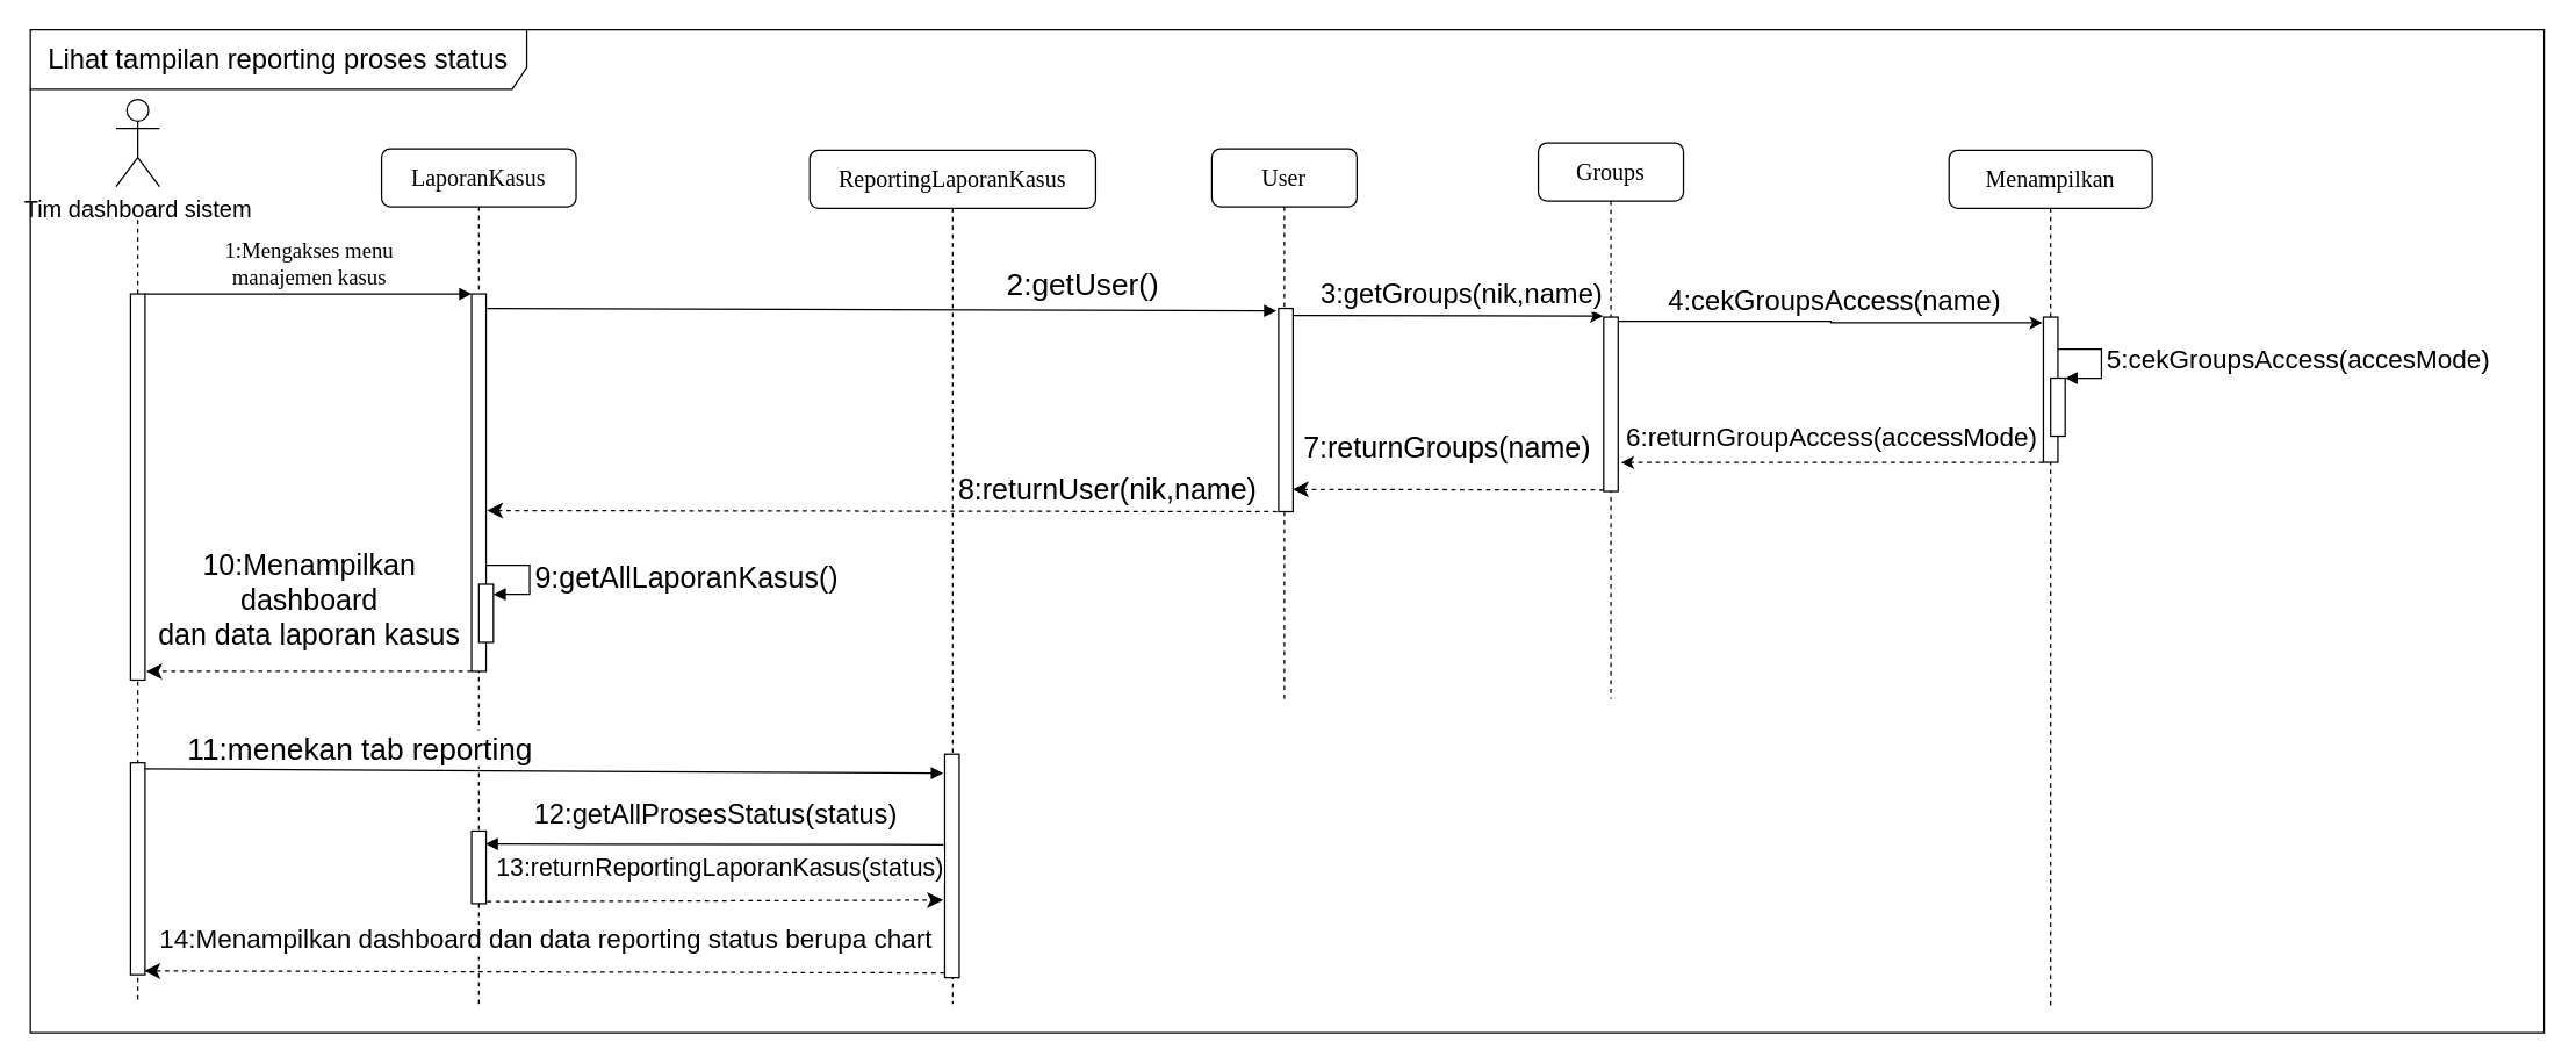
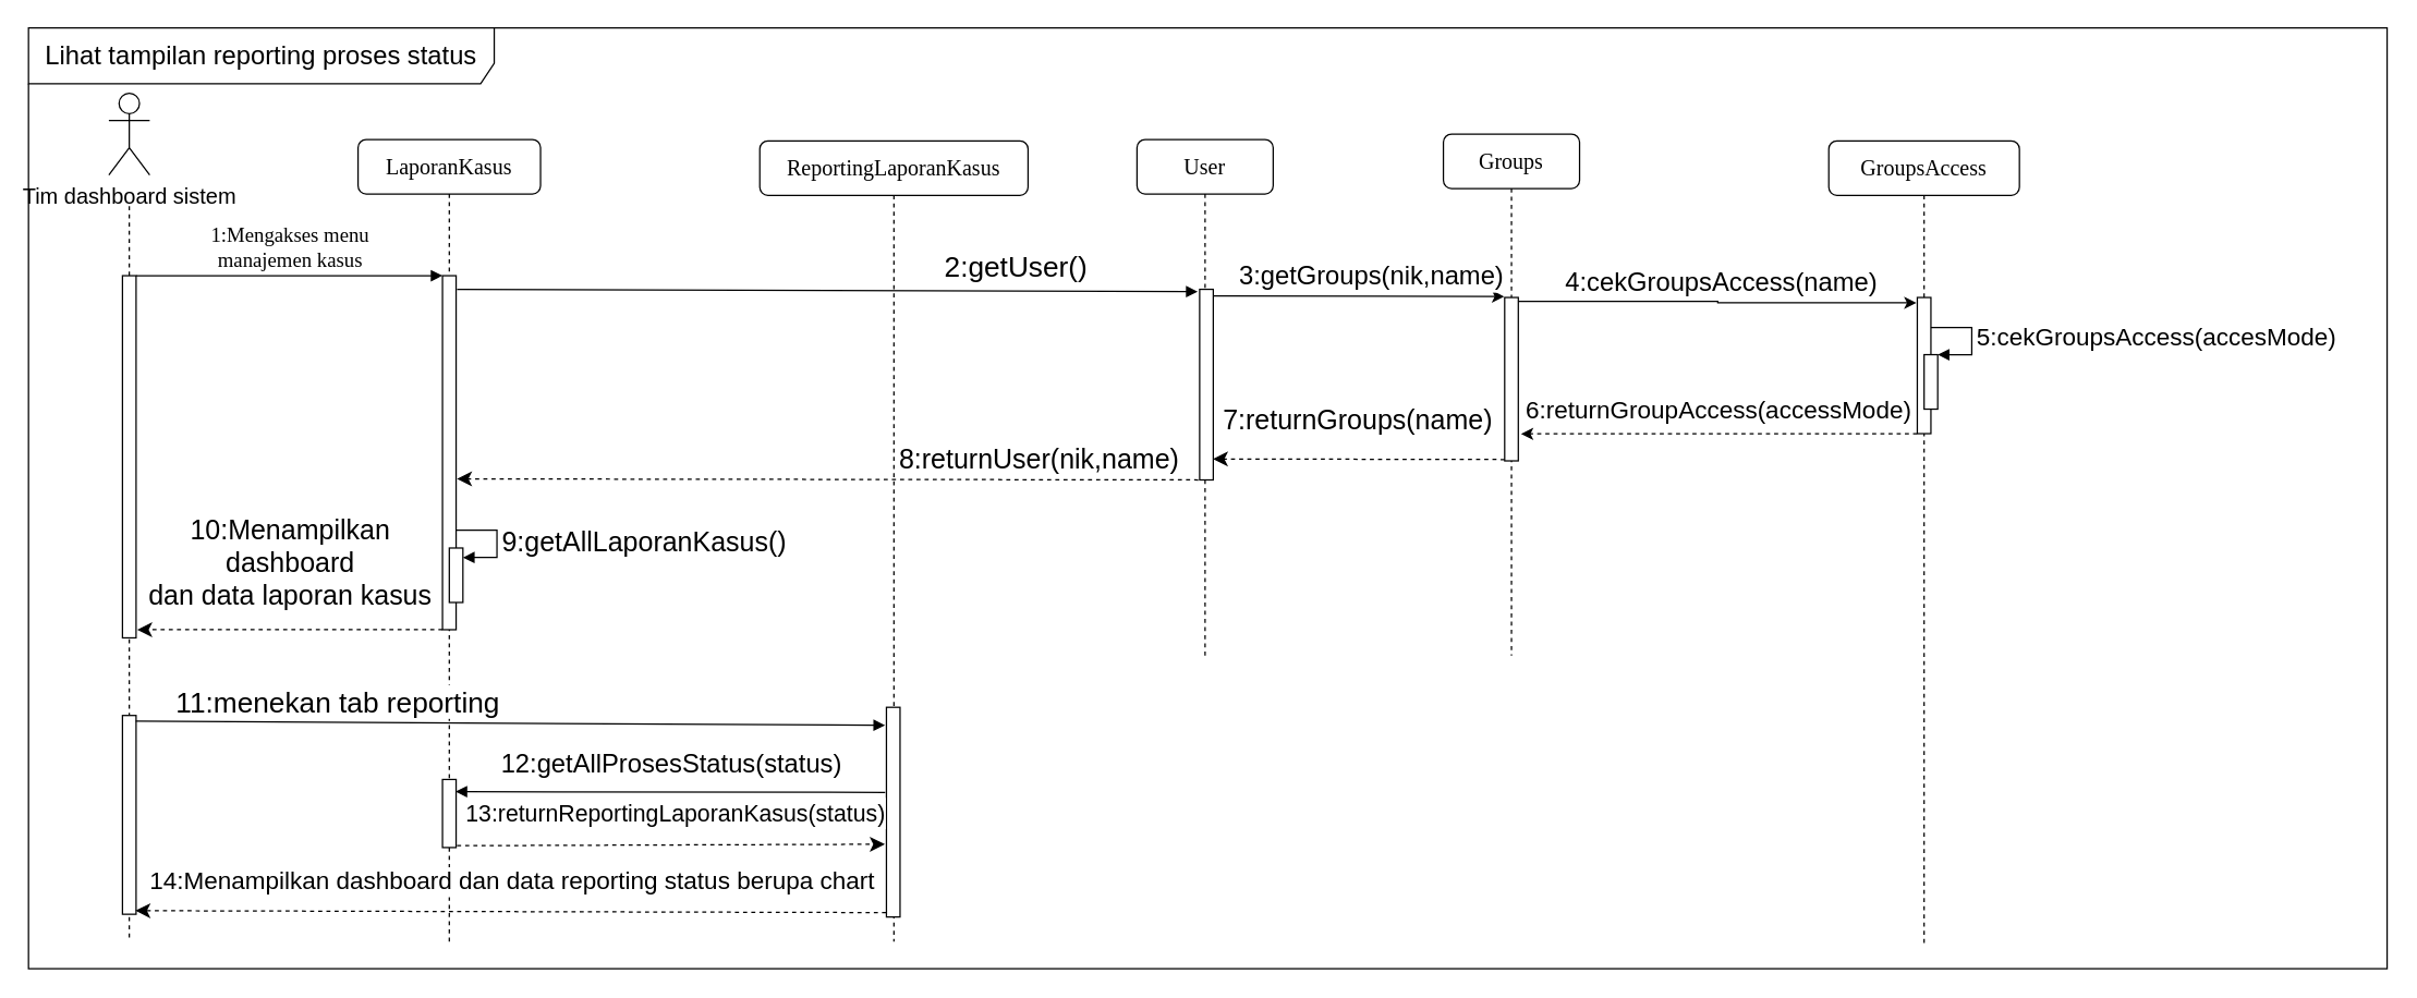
  <mxCell id="0" />
  <mxCell id="1" parent="0" />
  <mxCell id="2" value="&lt;font style=&quot;font-size: 19px;&quot;&gt;Lihat tampilan reporting proses status&lt;br&gt;&lt;/font&gt;" style="shape=umlFrame;whiteSpace=wrap;html=1;fontSize=13;width=342;height=41;" vertex="1" parent="1"><mxGeometry x="20" y="20" width="1732" height="691" as="geometry" /></mxCell>
  <mxCell id="3" value="&lt;font style=&quot;font-size: 16px;&quot;&gt;LaporanKasus&lt;/font&gt;" style="shape=umlLifeline;perimeter=lifelinePerimeter;whiteSpace=wrap;html=1;container=1;collapsible=0;recursiveResize=0;outlineConnect=0;rounded=1;shadow=0;comic=0;labelBackgroundColor=none;strokeWidth=1;fontFamily=Verdana;fontSize=12;align=center;" vertex="1" parent="1"><mxGeometry x="262" y="102" width="134" height="589" as="geometry" /></mxCell>
  <mxCell id="4" value="" style="html=1;points=[];perimeter=orthogonalPerimeter;rounded=0;shadow=0;comic=0;labelBackgroundColor=none;strokeWidth=1;fontFamily=Verdana;fontSize=12;align=center;" vertex="1" parent="3"><mxGeometry x="62" y="100" width="10" height="260" as="geometry" /></mxCell>
  <mxCell id="5" value="&lt;div&gt;&lt;font style=&quot;font-size: 20px;&quot;&gt;10:Menampilkan &lt;br&gt;&lt;/font&gt;&lt;/div&gt;&lt;div&gt;&lt;font style=&quot;font-size: 20px;&quot;&gt;dashboard &lt;/font&gt;&lt;/div&gt;&lt;div&gt;&lt;font style=&quot;font-size: 20px;&quot;&gt;dan data laporan kasus&lt;/font&gt;&lt;/div&gt;" style="html=1;verticalAlign=bottom;endArrow=classic;dashed=1;endSize=8;rounded=0;fontSize=13;entryX=0.982;entryY=0.75;entryDx=0;entryDy=0;entryPerimeter=0;endFill=1;" edge="1" parent="3"><mxGeometry x="-0.001" y="-11" relative="1" as="geometry"><mxPoint x="62" y="360" as="sourcePoint" /><mxPoint x="-162.18" y="360" as="targetPoint" /><Array as="points"><mxPoint x="-154" y="360" /></Array><mxPoint as="offset" /></mxGeometry></mxCell>
  <mxCell id="6" value="" style="html=1;points=[];perimeter=orthogonalPerimeter;fontSize=16;" vertex="1" parent="3"><mxGeometry x="62" y="470" width="10" height="50" as="geometry" /></mxCell>
  <mxCell id="7" value="" style="shape=umlLifeline;perimeter=lifelinePerimeter;whiteSpace=wrap;html=1;container=0;collapsible=0;recursiveResize=0;outlineConnect=0;rounded=1;shadow=0;comic=0;labelBackgroundColor=none;strokeWidth=1;fontFamily=Verdana;fontSize=12;align=center;size=0;" vertex="1" parent="1"><mxGeometry x="44" y="151" width="100" height="540" as="geometry" /></mxCell>
  <mxCell id="8" value="&lt;font style=&quot;font-size: 15px;&quot;&gt;1:Mengakses menu &lt;br&gt;manajemen kasus&lt;/font&gt;" style="html=1;verticalAlign=bottom;endArrow=block;entryX=0;entryY=0;labelBackgroundColor=none;fontFamily=Verdana;fontSize=12;edgeStyle=elbowEdgeStyle;elbow=vertical;" edge="1" parent="1" source="10" target="4"><mxGeometry relative="1" as="geometry"><mxPoint x="164" y="212" as="sourcePoint" /></mxGeometry></mxCell>
  <mxCell id="9" value="&lt;font style=&quot;font-size: 16px;&quot;&gt;Tim dashboard sistem&lt;/font&gt;" style="shape=umlActor;verticalLabelPosition=bottom;verticalAlign=top;html=1;outlineConnect=0;" vertex="1" parent="1"><mxGeometry x="79" y="68" width="30" height="60" as="geometry" /></mxCell>
  <mxCell id="10" value="" style="html=1;points=[];perimeter=orthogonalPerimeter;rounded=0;shadow=0;comic=0;labelBackgroundColor=none;strokeWidth=1;fontFamily=Verdana;fontSize=12;align=center;" vertex="1" parent="1"><mxGeometry x="89" y="202" width="10" height="266" as="geometry" /></mxCell>
  <mxCell id="11" value="&lt;font style=&quot;font-size: 16px;&quot;&gt;User&lt;/font&gt;" style="shape=umlLifeline;perimeter=lifelinePerimeter;whiteSpace=wrap;html=1;container=1;collapsible=0;recursiveResize=0;outlineConnect=0;rounded=1;shadow=0;comic=0;labelBackgroundColor=none;strokeWidth=1;fontFamily=Verdana;fontSize=12;align=center;" vertex="1" parent="1"><mxGeometry x="834" y="102" width="100" height="379" as="geometry" /></mxCell>
  <mxCell id="12" value="" style="html=1;points=[];perimeter=orthogonalPerimeter;rounded=0;shadow=0;comic=0;labelBackgroundColor=none;strokeWidth=1;fontFamily=Verdana;fontSize=12;align=center;" vertex="1" parent="11"><mxGeometry x="46" y="110" width="10" height="140" as="geometry" /></mxCell>
  <mxCell id="13" value="&lt;font style=&quot;font-size: 20px;&quot;&gt;8:returnUser(nik,name)&lt;/font&gt;" style="html=1;verticalAlign=bottom;endArrow=classic;dashed=1;endSize=8;rounded=0;fontSize=15;entryX=1.061;entryY=0.574;entryDx=0;entryDy=0;entryPerimeter=0;endFill=1;" edge="1" parent="11" target="4"><mxGeometry x="-0.57" y="-1" relative="1" as="geometry"><mxPoint x="45" y="250" as="sourcePoint" /><mxPoint x="-171.38" y="252.85" as="targetPoint" /><mxPoint as="offset" /></mxGeometry></mxCell>
  <mxCell id="14" value="&lt;font style=&quot;font-size: 16px;&quot;&gt;Groups&lt;/font&gt;" style="shape=umlLifeline;perimeter=lifelinePerimeter;whiteSpace=wrap;html=1;container=1;collapsible=0;recursiveResize=0;outlineConnect=0;rounded=1;shadow=0;comic=0;labelBackgroundColor=none;strokeWidth=1;fontFamily=Verdana;fontSize=12;align=center;" vertex="1" parent="1"><mxGeometry x="1059" y="98" width="100" height="383" as="geometry" /></mxCell>
  <mxCell id="15" value="" style="html=1;points=[];perimeter=orthogonalPerimeter;rounded=0;shadow=0;comic=0;labelBackgroundColor=none;strokeWidth=1;fontFamily=Verdana;fontSize=12;align=center;" vertex="1" parent="14"><mxGeometry x="45" y="120" width="10" height="120" as="geometry" /></mxCell>
  <mxCell id="16" value="&lt;font style=&quot;font-size: 20px;&quot;&gt;7:returnGroups(name)&lt;/font&gt;" style="html=1;verticalAlign=bottom;endArrow=classic;dashed=1;endSize=8;rounded=0;fontSize=13;entryX=0.973;entryY=0.89;entryDx=0;entryDy=0;entryPerimeter=0;endFill=1;" edge="1" parent="14" target="12"><mxGeometry x="0.007" y="-15" relative="1" as="geometry"><mxPoint x="45" y="239" as="sourcePoint" /><mxPoint x="-117.12" y="242.36" as="targetPoint" /><mxPoint as="offset" /></mxGeometry></mxCell>
- <mxCell id="17" value="&lt;font style=&quot;font-size: 16px;&quot;&gt;Menampilkan&lt;/font&gt;" style="shape=umlLifeline;perimeter=lifelinePerimeter;whiteSpace=wrap;html=1;container=1;collapsible=0;recursiveResize=0;outlineConnect=0;rounded=1;shadow=0;comic=0;labelBackgroundColor=none;strokeWidth=1;fontFamily=Verdana;fontSize=12;align=center;" vertex="1" parent="1"><mxGeometry x="1342" y="103" width="140" height="589" as="geometry" /></mxCell>
+ <mxCell id="17" value="&lt;font style=&quot;font-size: 16px;&quot;&gt;GroupsAccess&lt;/font&gt;" style="shape=umlLifeline;perimeter=lifelinePerimeter;whiteSpace=wrap;html=1;container=1;collapsible=0;recursiveResize=0;outlineConnect=0;rounded=1;shadow=0;comic=0;labelBackgroundColor=none;strokeWidth=1;fontFamily=Verdana;fontSize=12;align=center;" vertex="1" parent="1"><mxGeometry x="1342" y="103" width="140" height="589" as="geometry" /></mxCell>
  <mxCell id="18" value="" style="html=1;points=[];perimeter=orthogonalPerimeter;rounded=0;shadow=0;comic=0;labelBackgroundColor=none;strokeWidth=1;fontFamily=Verdana;fontSize=12;align=center;" vertex="1" parent="17"><mxGeometry x="65" y="115" width="10" height="100" as="geometry" /></mxCell>
  <mxCell id="19" value="" style="html=1;points=[];perimeter=orthogonalPerimeter;fontSize=15;" vertex="1" parent="17"><mxGeometry x="70" y="157" width="10" height="40" as="geometry" /></mxCell>
  <mxCell id="20" value="&lt;font style=&quot;font-size: 18px;&quot;&gt;5:cekGroupsAccess(accesMode)&lt;/font&gt;" style="edgeStyle=orthogonalEdgeStyle;html=1;align=left;spacingLeft=2;endArrow=block;rounded=0;entryX=1;entryY=0;fontSize=15;" edge="1" parent="17" target="19"><mxGeometry relative="1" as="geometry"><mxPoint x="75" y="137" as="sourcePoint" /><Array as="points"><mxPoint x="105" y="137" /></Array></mxGeometry></mxCell>
  <mxCell id="21" style="edgeStyle=orthogonalEdgeStyle;rounded=0;orthogonalLoop=1;jettySize=auto;html=1;fontSize=15;entryX=-0.035;entryY=-0.006;entryDx=0;entryDy=0;entryPerimeter=0;exitX=1.031;exitY=0.034;exitDx=0;exitDy=0;exitPerimeter=0;" edge="1" parent="1" source="12" target="15"><mxGeometry relative="1" as="geometry"><Array as="points"><mxPoint x="892" y="217" /><mxPoint x="1104" y="217" /></Array><mxPoint x="658" y="218" as="sourcePoint" /><mxPoint x="821" y="218" as="targetPoint" /></mxGeometry></mxCell>
  <mxCell id="22" value="&lt;font style=&quot;font-size: 19px;&quot;&gt;3:getGroups(nik,name)&lt;/font&gt;" style="edgeLabel;html=1;align=center;verticalAlign=middle;resizable=0;points=[];fontSize=14;" vertex="1" connectable="0" parent="21"><mxGeometry x="0.34" y="-1" relative="1" as="geometry"><mxPoint x="-28" y="-16" as="offset" /></mxGeometry></mxCell>
  <mxCell id="23" style="edgeStyle=orthogonalEdgeStyle;rounded=0;orthogonalLoop=1;jettySize=auto;html=1;fontSize=15;entryX=-0.061;entryY=0.039;entryDx=0;entryDy=0;entryPerimeter=0;exitX=0.995;exitY=0.024;exitDx=0;exitDy=0;exitPerimeter=0;" edge="1" parent="1" target="18" source="15"><mxGeometry relative="1" as="geometry"><Array as="points" /><mxPoint x="925" y="222" as="sourcePoint" /><mxPoint x="1182" y="221" as="targetPoint" /></mxGeometry></mxCell>
  <mxCell id="24" value="&lt;font style=&quot;font-size: 19px;&quot;&gt;4:cekGroupsAccess(name)&lt;/font&gt;" style="edgeLabel;html=1;align=center;verticalAlign=middle;resizable=0;points=[];fontSize=15;" vertex="1" connectable="0" parent="23"><mxGeometry x="0.141" y="1" relative="1" as="geometry"><mxPoint x="-17" y="-13" as="offset" /></mxGeometry></mxCell>
  <mxCell id="25" style="edgeStyle=orthogonalEdgeStyle;rounded=0;orthogonalLoop=1;jettySize=auto;html=1;fontSize=15;entryX=1.197;entryY=0.835;entryDx=0;entryDy=0;entryPerimeter=0;dashed=1;exitX=-0.013;exitY=1;exitDx=0;exitDy=0;exitPerimeter=0;" edge="1" parent="1" source="18" target="15"><mxGeometry relative="1" as="geometry"><mxPoint x="1167.87" y="316.76" as="sourcePoint" /><mxPoint x="908" y="317.24" as="targetPoint" /><Array as="points"><mxPoint x="1187" y="318" /></Array></mxGeometry></mxCell>
  <mxCell id="26" value="&lt;font style=&quot;font-size: 18px;&quot;&gt;6:returnGroupAccess(accessMode)&lt;/font&gt;" style="edgeLabel;html=1;align=center;verticalAlign=middle;resizable=0;points=[];fontSize=15;" vertex="1" connectable="0" parent="25"><mxGeometry x="0.096" y="-1" relative="1" as="geometry"><mxPoint x="13" y="-17" as="offset" /></mxGeometry></mxCell>
  <mxCell id="27" value="" style="html=1;points=[];perimeter=orthogonalPerimeter;fontSize=15;" vertex="1" parent="1"><mxGeometry x="329" y="402" width="10" height="40" as="geometry" /></mxCell>
  <mxCell id="28" value="&lt;font style=&quot;font-size: 20px;&quot;&gt;9:getAllLaporanKasus()&lt;/font&gt;" style="edgeStyle=orthogonalEdgeStyle;html=1;align=left;spacingLeft=2;endArrow=block;rounded=0;entryX=1;entryY=0;fontSize=15;" edge="1" parent="1"><mxGeometry relative="1" as="geometry"><mxPoint x="334" y="389" as="sourcePoint" /><Array as="points"><mxPoint x="364" y="389" /></Array><mxPoint x="339" y="409" as="targetPoint" /></mxGeometry></mxCell>
  <mxCell id="29" value="&lt;font style=&quot;font-size: 16px;&quot;&gt;ReportingLaporanKasus&lt;br&gt;&lt;/font&gt;" style="shape=umlLifeline;perimeter=lifelinePerimeter;whiteSpace=wrap;html=1;container=1;collapsible=0;recursiveResize=0;outlineConnect=0;rounded=1;shadow=0;comic=0;labelBackgroundColor=none;strokeWidth=1;fontFamily=Verdana;fontSize=12;align=center;" vertex="1" parent="1"><mxGeometry x="557" y="103" width="197" height="588" as="geometry" /></mxCell>
  <mxCell id="30" value="" style="html=1;points=[];perimeter=orthogonalPerimeter;fontSize=16;" vertex="1" parent="29"><mxGeometry x="93" y="416" width="10" height="154" as="geometry" /></mxCell>
  <mxCell id="31" value="&lt;font style=&quot;font-size: 21px;&quot;&gt;2:getUser()&lt;/font&gt;" style="html=1;verticalAlign=bottom;endArrow=block;rounded=0;fontSize=15;entryX=-0.143;entryY=0.012;entryDx=0;entryDy=0;entryPerimeter=0;exitX=1.071;exitY=0.039;exitDx=0;exitDy=0;exitPerimeter=0;" edge="1" parent="1" source="4" target="12"><mxGeometry x="0.508" y="3" width="80" relative="1" as="geometry"><mxPoint x="333" y="217" as="sourcePoint" /><mxPoint x="531.26" y="215.97" as="targetPoint" /><mxPoint as="offset" /></mxGeometry></mxCell>
  <mxCell id="32" value="" style="html=1;points=[];perimeter=orthogonalPerimeter;fontSize=16;" vertex="1" parent="1"><mxGeometry x="89" y="525" width="10" height="146" as="geometry" /></mxCell>
  <mxCell id="33" value="&lt;div style=&quot;font-size: 21px;&quot;&gt;&lt;font style=&quot;font-size: 21px;&quot;&gt;11:menekan tab reporting&lt;/font&gt;&lt;/div&gt;" style="html=1;verticalAlign=bottom;endArrow=block;rounded=0;fontSize=16;entryX=-0.098;entryY=0.086;entryDx=0;entryDy=0;entryPerimeter=0;exitX=0.976;exitY=0.028;exitDx=0;exitDy=0;exitPerimeter=0;" edge="1" parent="1" source="32" target="30"><mxGeometry x="-0.463" width="80" relative="1" as="geometry"><mxPoint x="99" y="525" as="sourcePoint" /><mxPoint x="179" y="525" as="targetPoint" /><mxPoint as="offset" /></mxGeometry></mxCell>
  <mxCell id="34" value="&lt;font style=&quot;font-size: 18px;&quot;&gt;14:Menampilkan dashboard &lt;/font&gt;&lt;font style=&quot;font-size: 18px;&quot;&gt;dan data reporting status &lt;/font&gt;&lt;font style=&quot;font-size: 18px;&quot;&gt;berupa chart&lt;/font&gt;" style="html=1;verticalAlign=bottom;endArrow=classic;dashed=1;endSize=8;rounded=0;fontSize=13;entryX=0.948;entryY=0.982;entryDx=0;entryDy=0;entryPerimeter=0;exitX=-0.026;exitY=0.979;exitDx=0;exitDy=0;exitPerimeter=0;endFill=1;" edge="1" parent="1" source="30" target="32"><mxGeometry x="-0.001" y="-8" relative="1" as="geometry"><mxPoint x="529.19" y="648.412" as="sourcePoint" /><mxPoint x="99.01" y="649.36" as="targetPoint" /><Array as="points" /><mxPoint as="offset" /></mxGeometry></mxCell>
  <mxCell id="35" value="&lt;font style=&quot;font-size: 19px;&quot;&gt;12:getAllProsesStatus(status)&lt;/font&gt;" style="html=1;verticalAlign=bottom;endArrow=block;rounded=0;fontSize=19;exitX=-0.089;exitY=0.406;exitDx=0;exitDy=0;exitPerimeter=0;entryX=0.956;entryY=0.179;entryDx=0;entryDy=0;entryPerimeter=0;" edge="1" parent="1" source="30" target="6"><mxGeometry x="-0.002" y="-6" width="80" relative="1" as="geometry"><mxPoint x="529.62" y="576.7" as="sourcePoint" /><mxPoint x="334" y="576.7" as="targetPoint" /><mxPoint as="offset" /></mxGeometry></mxCell>
  <mxCell id="36" value="&lt;font style=&quot;font-size: 17px;&quot;&gt;13:returnReportingLaporanKasus(status)&lt;/font&gt;" style="html=1;verticalAlign=bottom;endArrow=classic;dashed=1;endSize=8;rounded=0;fontSize=19;entryX=-0.117;entryY=0.653;entryDx=0;entryDy=0;entryPerimeter=0;exitX=1.067;exitY=0.973;exitDx=0;exitDy=0;exitPerimeter=0;endFill=1;" edge="1" parent="1"><mxGeometry x="0.018" y="9" relative="1" as="geometry"><mxPoint x="334.67" y="620.65" as="sourcePoint" /><mxPoint x="648.83" y="619.562" as="targetPoint" /><mxPoint as="offset" /></mxGeometry></mxCell>
